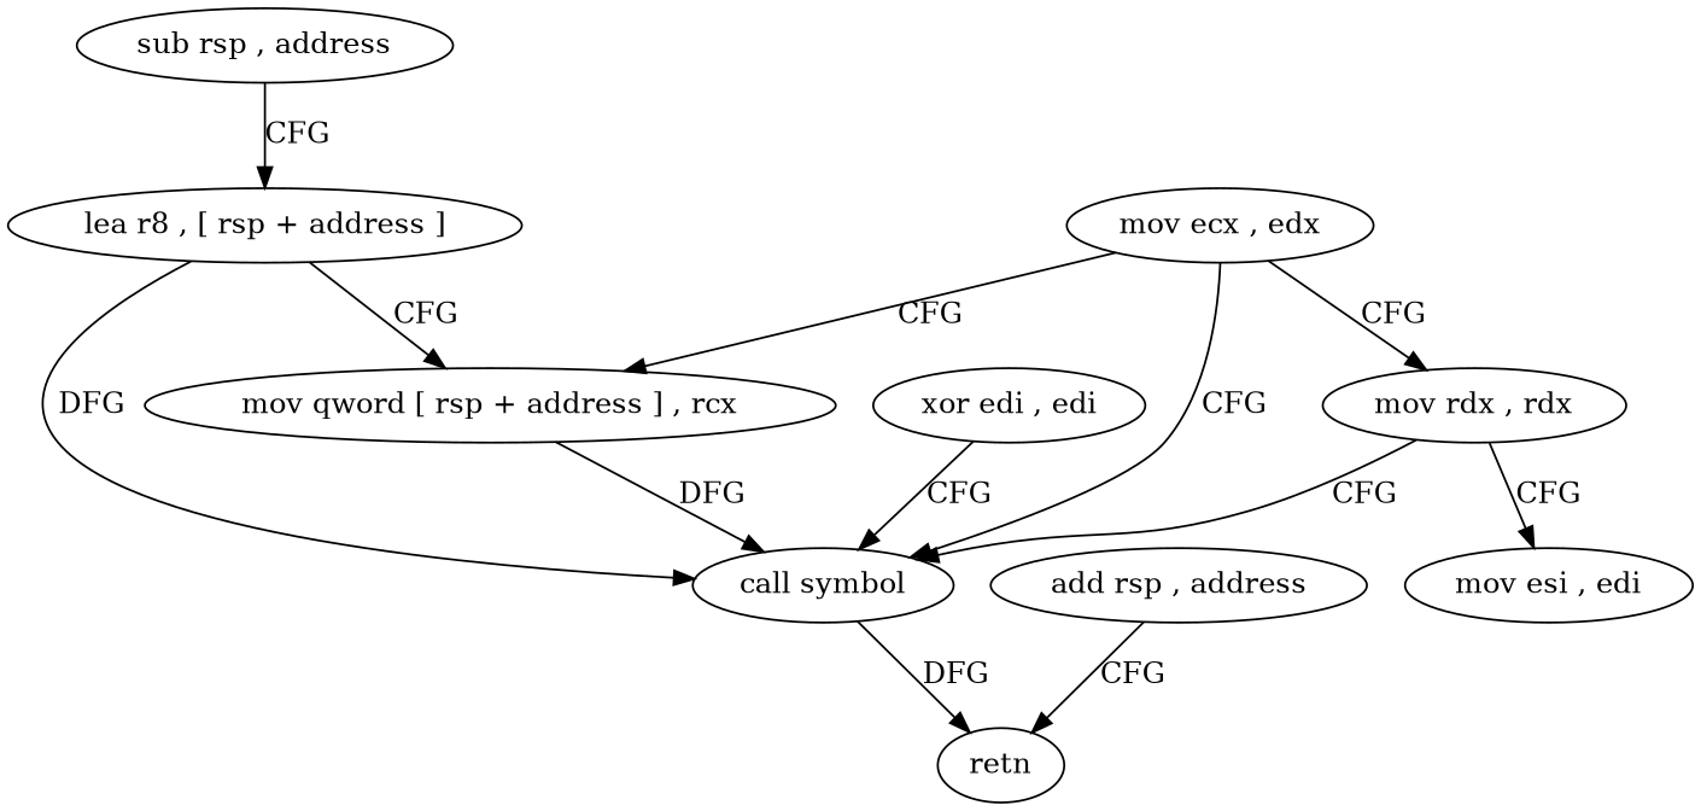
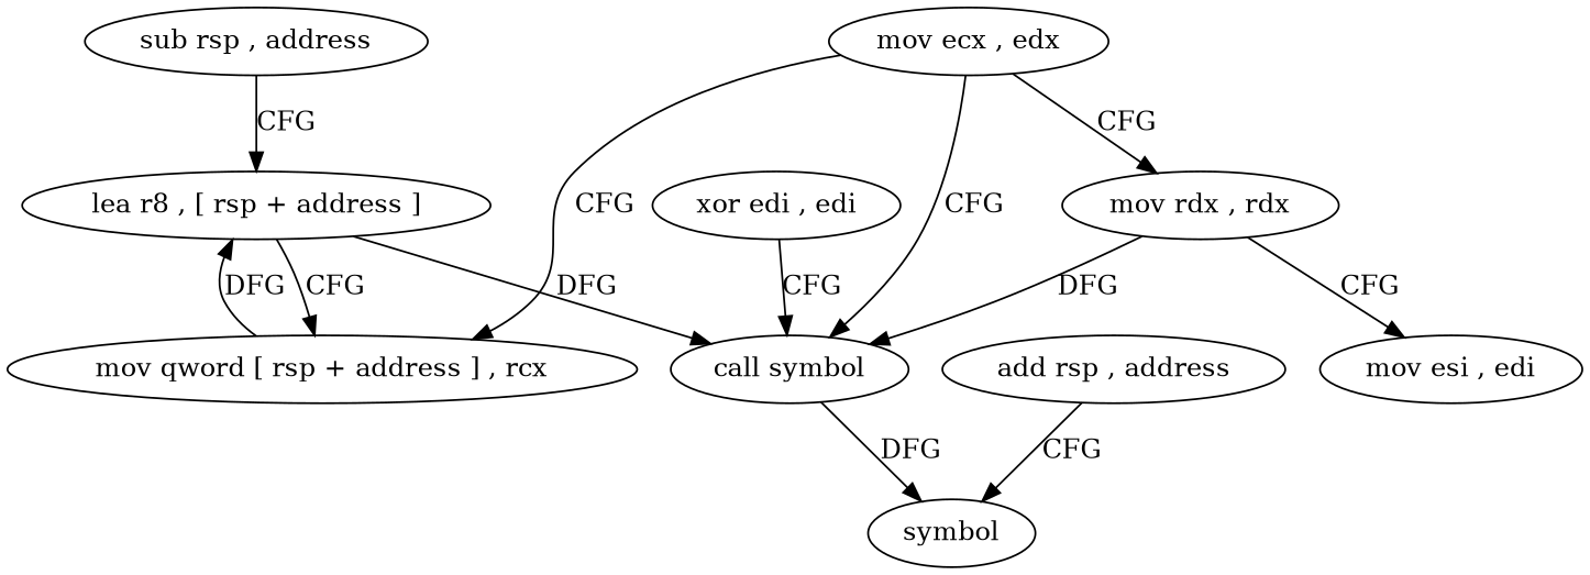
  digraph {
    n1 [label="sub rsp , address"]
    n2 [label="lea r8 , [ rsp + address ]"]
    n3 [label="mov qword [ rsp + address ] , rcx"]
    n4 [label="call symbol"]
-   n5 [label=retn]
+   n5 [label=symbol]
    n6 [label="mov ecx , edx"]
    n7 [label="mov rdx , rdx"]
    n8 [label="mov esi , edi"]
    n9 [label="xor edi , edi"]
    n10 [label="add rsp , address"]
    n1 -> n2 [label=CFG]
    n2 -> n3 [label=CFG]
    n2 -> n4 [label=DFG]
-   n3 -> n4 [label=DFG]
+   n3 -> n2 [label=DFG]
    n4 -> n5 [label=DFG]
    n6 -> n3 [label=CFG]
    n6 -> n4 [label=CFG]
    n6 -> n7 [label=CFG]
-   n7 -> n4 [label=CFG]
+   n7 -> n4 [label=DFG]
    n7 -> n8 [label=CFG]
    n9 -> n4 [label=CFG]
    n10 -> n5 [label=CFG]
  }
